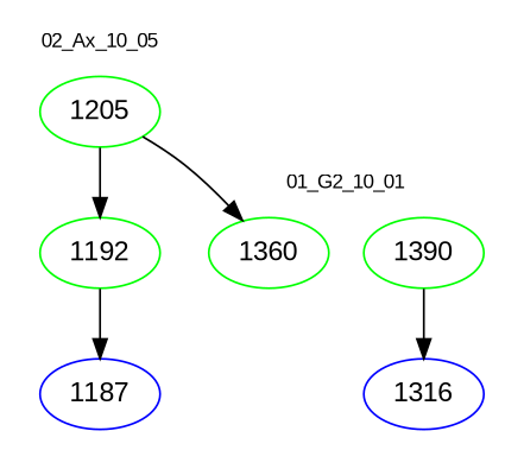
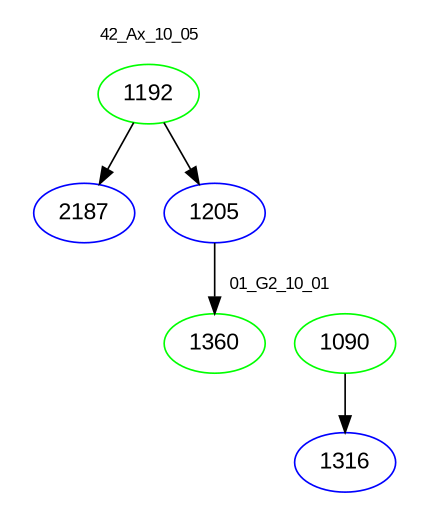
  digraph {
    fontname="Liberation Sans"
    node [color=green fontname="Liberation Sans"]
    edge [color=black fontname="Liberation Sans"]
    n1 [label=1192]
-   n2 [color=blue label=1187]
-   n3 [label=1205]
-   n4 [label=1390]
+   n2 [color=blue label=2187]
+   n3 [color=blue label=1205]
+   n4 [label=1090]
    n5 [label=1360]
    n6 [color=blue label=1316]
    subgraph cluster_1 {
      color=white
      fontsize=10
-     label="02_Ax_10_05"
+     label="42_Ax_10_05"
      n1
      n2
      n3
    }
    subgraph cluster_2 {
      color=white
      fontsize=10
      label="01_G2_10_01"
      n4
      n5
      n6
    }
    n1 -> n2
-   n3 -> n1
+   n1 -> n3
    n3 -> n5
    n4 -> n6
  }
